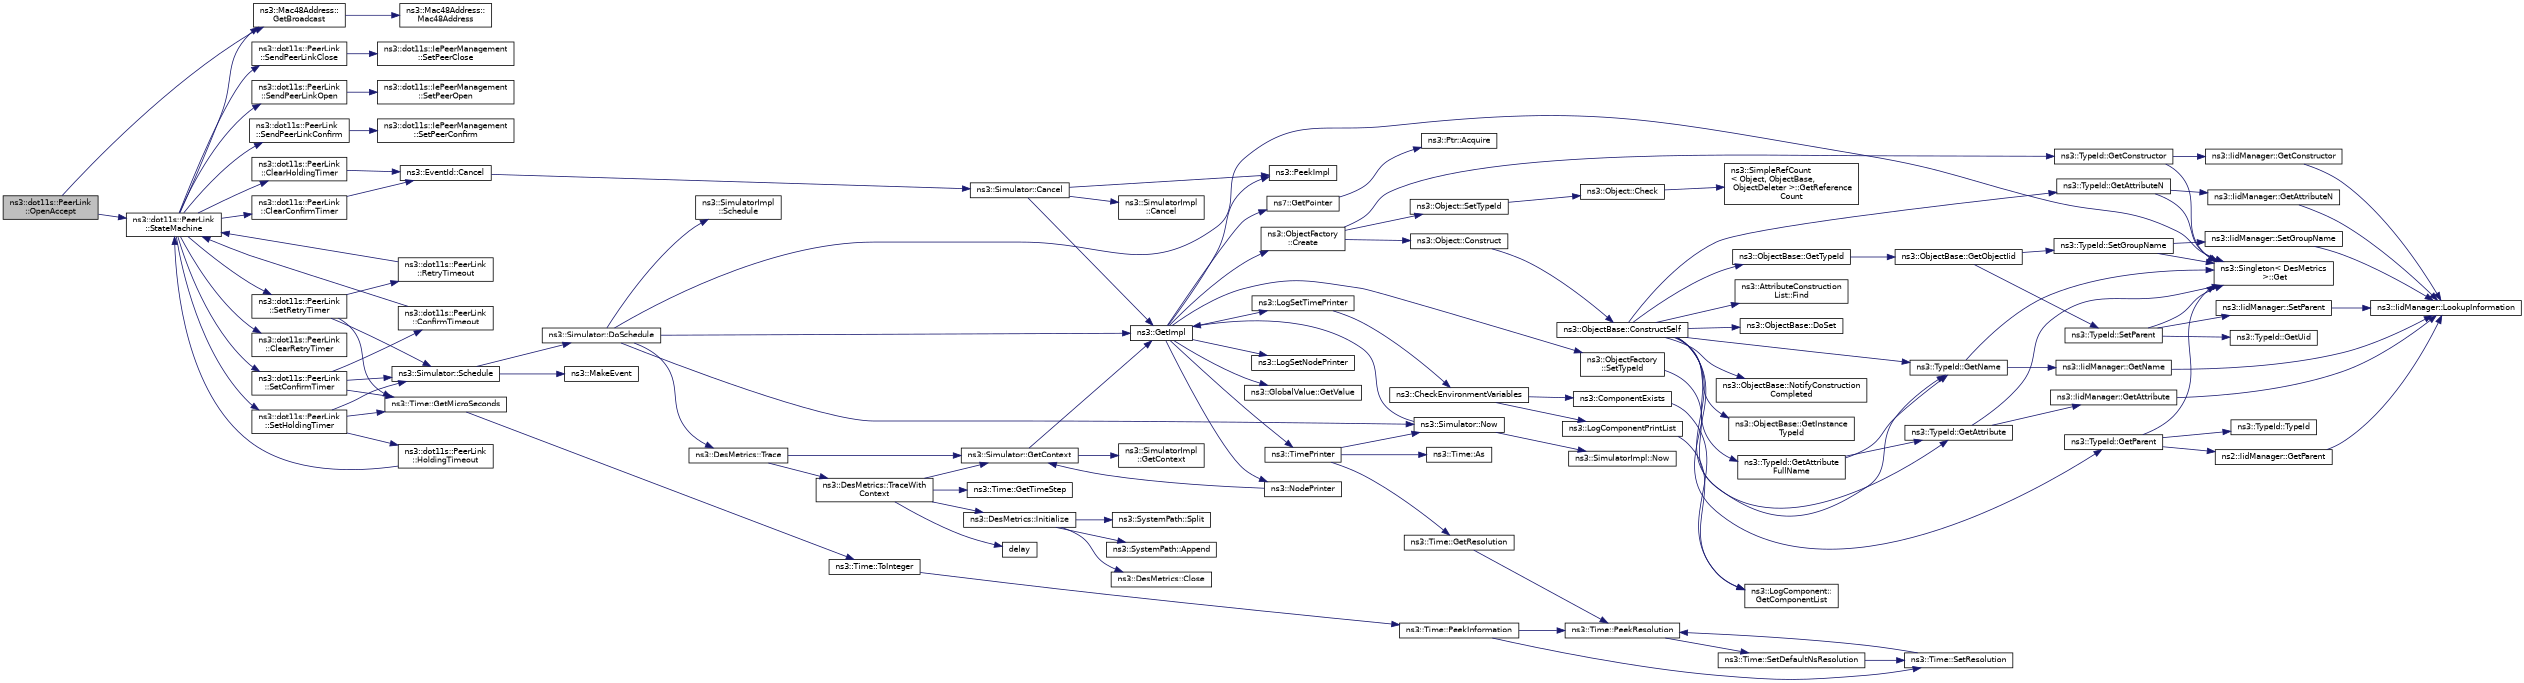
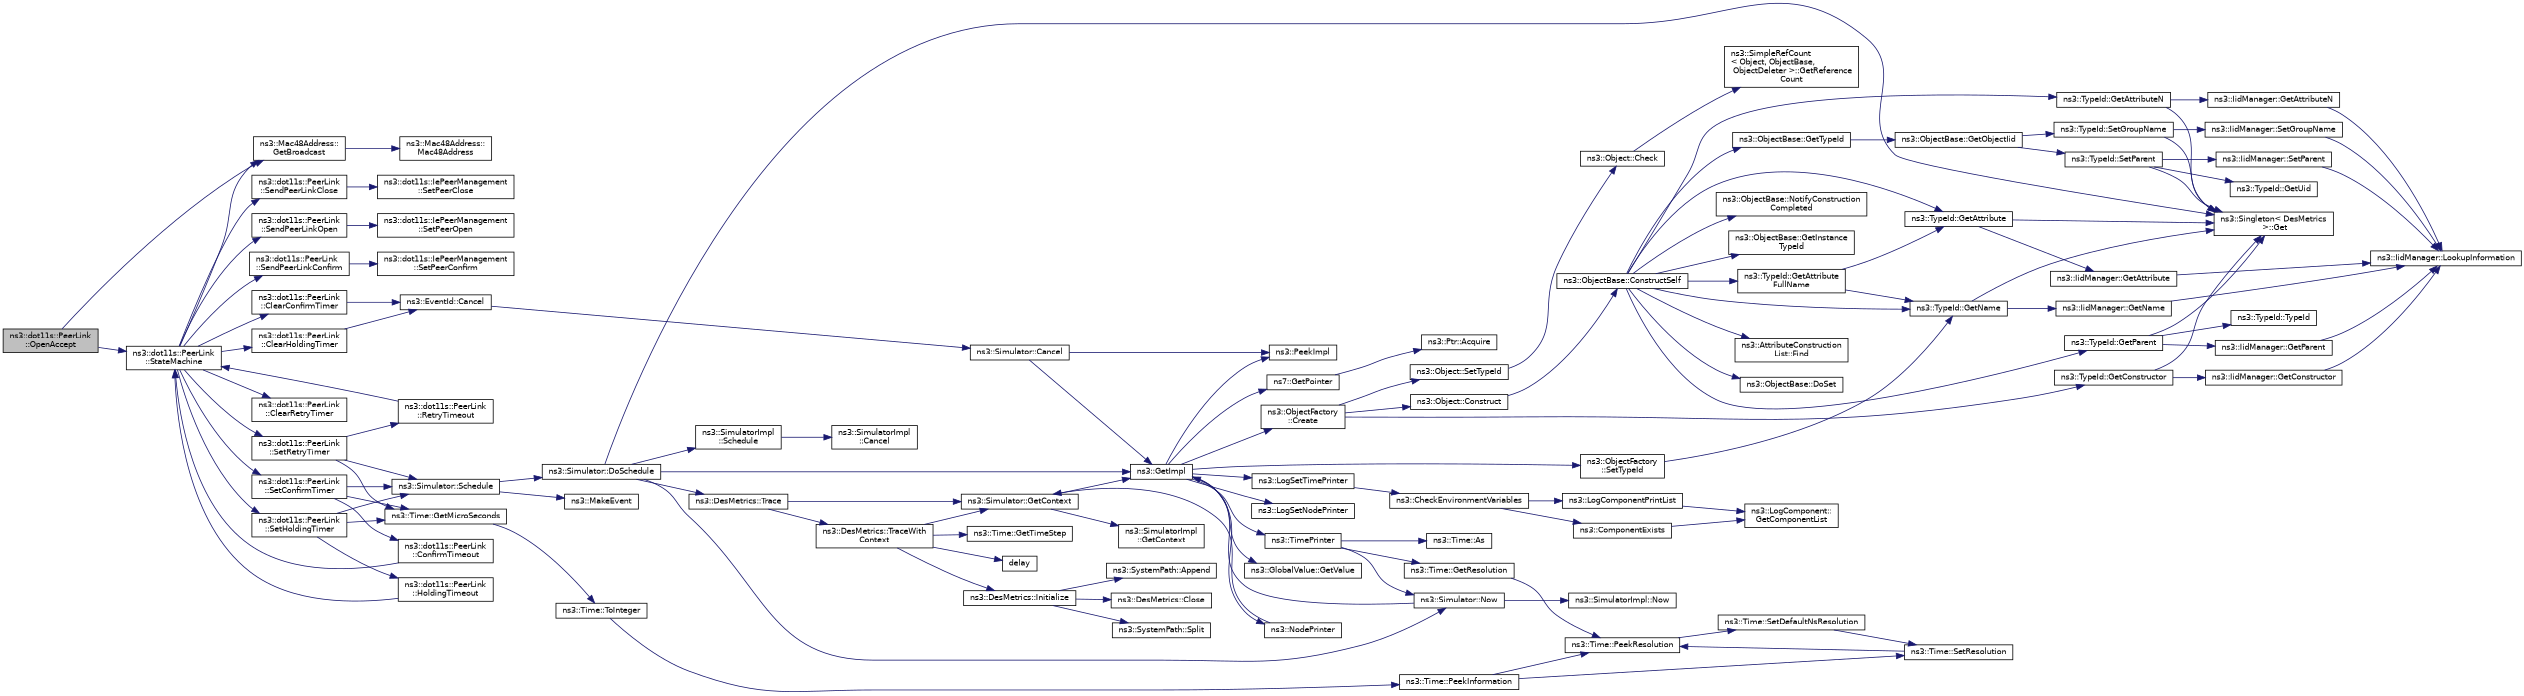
  digraph {
    rankdir=LR
    node [color=black fillcolor=white fontname=Helvetica fontsize=10 shape=record style=filled]
    edge [color=midnightblue fontname=Helvetica fontsize=10 labelfontname=Helvetica labelfontsize=10 style=solid]
    n1 [fillcolor=grey75 fontcolor=black height=0.2 label="ns3::dot11s::PeerLink\l::OpenAccept" width=0.4]
    n2 [height=0.2 label="ns3::Mac48Address::\lGetBroadcast" width=0.4]
    n3 [height=0.2 label="ns3::dot11s::PeerLink\l::StateMachine" width=0.4]
    n4 [height=0.2 label="ns3::Mac48Address::\lMac48Address" width=0.4]
    n5 [height=0.2 label="ns3::dot11s::PeerLink\l::SendPeerLinkClose" width=0.4]
    n6 [height=0.2 label="ns3::dot11s::PeerLink\l::SendPeerLinkOpen" width=0.4]
    n7 [height=0.2 label="ns3::dot11s::PeerLink\l::SetRetryTimer" width=0.4]
    n8 [height=0.2 label="ns3::dot11s::PeerLink\l::SendPeerLinkConfirm" width=0.4]
    n9 [height=0.2 label="ns3::dot11s::PeerLink\l::ClearRetryTimer" width=0.4]
    n10 [height=0.2 label="ns3::dot11s::PeerLink\l::SetConfirmTimer" width=0.4]
    n11 [height=0.2 label="ns3::dot11s::PeerLink\l::SetHoldingTimer" width=0.4]
    n12 [height=0.2 label="ns3::dot11s::PeerLink\l::ClearConfirmTimer" width=0.4]
    n13 [height=0.2 label="ns3::dot11s::PeerLink\l::ClearHoldingTimer" width=0.4]
    n14 [height=0.2 label="ns3::dot11s::IePeerManagement\l::SetPeerClose" width=0.4]
    n15 [height=0.2 label="ns3::dot11s::IePeerManagement\l::SetPeerOpen" width=0.4]
    n16 [height=0.2 label="ns3::Time::GetMicroSeconds" width=0.4]
    n17 [height=0.2 label="ns3::Simulator::Schedule" width=0.4]
    n18 [height=0.2 label="ns3::dot11s::PeerLink\l::RetryTimeout" width=0.4]
    n19 [height=0.2 label="ns3::dot11s::IePeerManagement\l::SetPeerConfirm" width=0.4]
    n20 [height=0.2 label="ns3::dot11s::PeerLink\l::ConfirmTimeout" width=0.4]
    n21 [height=0.2 label="ns3::dot11s::PeerLink\l::HoldingTimeout" width=0.4]
    n22 [height=0.2 label="ns3::EventId::Cancel" width=0.4]
    n23 [height=0.2 label="ns3::Time::ToInteger" width=0.4]
    n24 [height=0.2 label="ns3::Simulator::DoSchedule" width=0.4]
    n25 [height=0.2 label="ns3::MakeEvent" width=0.4]
    n26 [height=0.2 label="ns3::Time::PeekInformation" width=0.4]
    n27 [height=0.2 label="ns3::Time::PeekResolution" width=0.4]
    n28 [height=0.2 label="ns3::Time::SetResolution" width=0.4]
    n29 [height=0.2 label="ns3::Time::SetDefaultNsResolution" width=0.4]
    n30 [height=0.2 label="ns3::Singleton\< DesMetrics\l \>::Get" width=0.4]
    n31 [height=0.2 label="ns3::DesMetrics::Trace" width=0.4]
    n32 [height=0.2 label="ns3::GetImpl" width=0.4]
    n33 [height=0.2 label="ns3::Simulator::Now" width=0.4]
    n34 [height=0.2 label="ns3::SimulatorImpl\l::Schedule" width=0.4]
    n35 [height=0.2 label="ns3::DesMetrics::TraceWith\lContext" width=0.4]
    n36 [height=0.2 label="ns3::Simulator::GetContext" width=0.4]
    n37 [height=0.2 label="ns3::PeekImpl" width=0.4]
    n38 [height=0.2 label="ns3::GlobalValue::GetValue" width=0.4]
    n39 [height=0.2 label="ns3::ObjectFactory\l::SetTypeId" width=0.4]
    n40 [height=0.2 label="ns7::GetPointer" width=0.4]
    n41 [height=0.2 label="ns3::ObjectFactory\l::Create" width=0.4]
    n42 [height=0.2 label="ns3::LogSetTimePrinter" width=0.4]
    n43 [height=0.2 label="ns3::TimePrinter" width=0.4]
    n44 [height=0.2 label="ns3::LogSetNodePrinter" width=0.4]
    n45 [height=0.2 label="ns3::NodePrinter" width=0.4]
    n46 [height=0.2 label="ns3::SimulatorImpl::Now" width=0.4]
    n47 [height=0.2 label="ns3::DesMetrics::Initialize" width=0.4]
    n48 [height=0.2 label="ns3::Time::GetTimeStep" width=0.4]
    n49 [height=0.2 label=delay width=0.4]
    n50 [height=0.2 label="ns3::SimulatorImpl\l::GetContext" width=0.4]
    n51 [height=0.2 label="ns3::DesMetrics::Close" width=0.4]
    n52 [height=0.2 label="ns3::SystemPath::Split" width=0.4]
    n53 [height=0.2 label="ns3::SystemPath::Append" width=0.4]
    n54 [height=0.2 label="ns3::TypeId::GetName" width=0.4]
    n55 [height=0.2 label="ns3::Ptr::Acquire" width=0.4]
    n56 [height=0.2 label="ns3::TypeId::GetConstructor" width=0.4]
    n57 [height=0.2 label="ns3::Object::SetTypeId" width=0.4]
    n58 [height=0.2 label="ns3::Object::Construct" width=0.4]
    n59 [height=0.2 label="ns3::CheckEnvironmentVariables" width=0.4]
    n60 [height=0.2 label="ns3::Time::GetResolution" width=0.4]
    n61 [height=0.2 label="ns3::Time::As" width=0.4]
    n62 [height=0.2 label="ns3::IidManager::GetName" width=0.4]
    n63 [height=0.2 label="ns3::IidManager::LookupInformation" width=0.4]
    n64 [height=0.2 label="ns3::IidManager::GetConstructor" width=0.4]
    n65 [height=0.2 label="ns3::Object::Check" width=0.4]
    n66 [height=0.2 label="ns3::ObjectBase::ConstructSelf" width=0.4]
    n67 [height=0.2 label="ns3::SimpleRefCount\l\< Object, ObjectBase,\l ObjectDeleter \>::GetReference\lCount" width=0.4]
    n68 [height=0.2 label="ns3::ObjectBase::GetInstance\lTypeId" width=0.4]
    n69 [height=0.2 label="ns3::TypeId::GetAttributeN" width=0.4]
    n70 [height=0.2 label="ns3::TypeId::GetAttribute" width=0.4]
    n71 [height=0.2 label="ns3::AttributeConstruction\lList::Find" width=0.4]
    n72 [height=0.2 label="ns3::ObjectBase::DoSet" width=0.4]
    n73 [height=0.2 label="ns3::TypeId::GetAttribute\lFullName" width=0.4]
    n74 [height=0.2 label="ns3::TypeId::GetParent" width=0.4]
    n75 [height=0.2 label="ns3::ObjectBase::GetTypeId" width=0.4]
    n76 [height=0.2 label="ns3::ObjectBase::NotifyConstruction\lCompleted" width=0.4]
    n77 [height=0.2 label="ns3::IidManager::GetAttributeN" width=0.4]
    n78 [height=0.2 label="ns3::IidManager::GetAttribute" width=0.4]
-   n79 [height=0.2 label="ns2::IidManager::GetParent" width=0.4]
+   n79 [height=0.2 label="ns3::IidManager::GetParent" width=0.4]
    n80 [height=0.2 label="ns3::TypeId::TypeId" width=0.4]
    n81 [height=0.2 label="ns3::ObjectBase::GetObjectIid" width=0.4]
    n82 [height=0.2 label="ns3::TypeId::SetParent" width=0.4]
    n83 [height=0.2 label="ns3::TypeId::SetGroupName" width=0.4]
    n84 [height=0.2 label="ns3::TypeId::GetUid" width=0.4]
    n85 [height=0.2 label="ns3::IidManager::SetParent" width=0.4]
    n86 [height=0.2 label="ns3::IidManager::SetGroupName" width=0.4]
    n87 [height=0.2 label="ns3::ComponentExists" width=0.4]
    n88 [height=0.2 label="ns3::LogComponentPrintList" width=0.4]
    n89 [height=0.2 label="ns3::LogComponent::\lGetComponentList" width=0.4]
    n90 [height=0.2 label="ns3::Simulator::Cancel" width=0.4]
    n91 [height=0.2 label="ns3::SimulatorImpl\l::Cancel" width=0.4]
    n1 -> n2
    n1 -> n3
    n2 -> n4
    n3 -> n2
    n3 -> n5
    n3 -> n6
    n3 -> n7
    n3 -> n8
    n3 -> n9
    n3 -> n10
    n3 -> n11
    n3 -> n12
    n3 -> n13
    n5 -> n14
    n6 -> n15
    n7 -> n16
    n7 -> n17
    n7 -> n18
    n8 -> n19
    n10 -> n16
    n10 -> n17
    n10 -> n20
    n11 -> n16
    n11 -> n17
    n11 -> n21
    n12 -> n22
    n13 -> n22
    n16 -> n23
    n17 -> n24
    n17 -> n25
    n18 -> n3
    n20 -> n3
    n21 -> n3
    n22 -> n90
    n23 -> n26
    n24 -> n30
    n24 -> n31
    n24 -> n32
    n24 -> n33
    n24 -> n34
    n26 -> n27
    n26 -> n28
    n27 -> n29
    n28 -> n27
    n29 -> n28
    n31 -> n35
    n31 -> n36
    n32 -> n37
    n32 -> n38
    n32 -> n39
    n32 -> n40
    n32 -> n41
    n32 -> n42
    n32 -> n43
    n32 -> n44
    n32 -> n45
    n33 -> n32
    n33 -> n46
    n35 -> n36
    n35 -> n47
    n35 -> n48
    n35 -> n49
    n36 -> n32
    n36 -> n50
    n39 -> n54
    n40 -> n55
    n41 -> n56
    n41 -> n57
    n41 -> n58
    n42 -> n59
    n43 -> n33
    n43 -> n60
    n43 -> n61
    n45 -> n36
    n47 -> n51
    n47 -> n52
    n47 -> n53
    n54 -> n30
    n54 -> n62
    n56 -> n30
    n56 -> n64
    n57 -> n65
    n58 -> n66
    n59 -> n87
    n59 -> n88
    n60 -> n27
    n62 -> n63
    n64 -> n63
    n65 -> n67
    n66 -> n54
    n66 -> n68
    n66 -> n69
    n66 -> n70
    n66 -> n71
    n66 -> n72
    n66 -> n73
    n66 -> n74
    n66 -> n75
    n66 -> n76
    n69 -> n30
    n69 -> n77
    n70 -> n30
    n70 -> n78
    n73 -> n54
    n73 -> n70
    n74 -> n30
    n74 -> n79
    n74 -> n80
    n75 -> n81
    n77 -> n63
    n78 -> n63
    n79 -> n63
    n81 -> n82
    n81 -> n83
    n82 -> n30
    n82 -> n84
    n82 -> n85
    n83 -> n30
    n83 -> n86
    n85 -> n63
    n86 -> n63
    n87 -> n89
    n88 -> n89
    n90 -> n32
    n90 -> n37
-   n90 -> n91
+   n34 -> n91
  }
